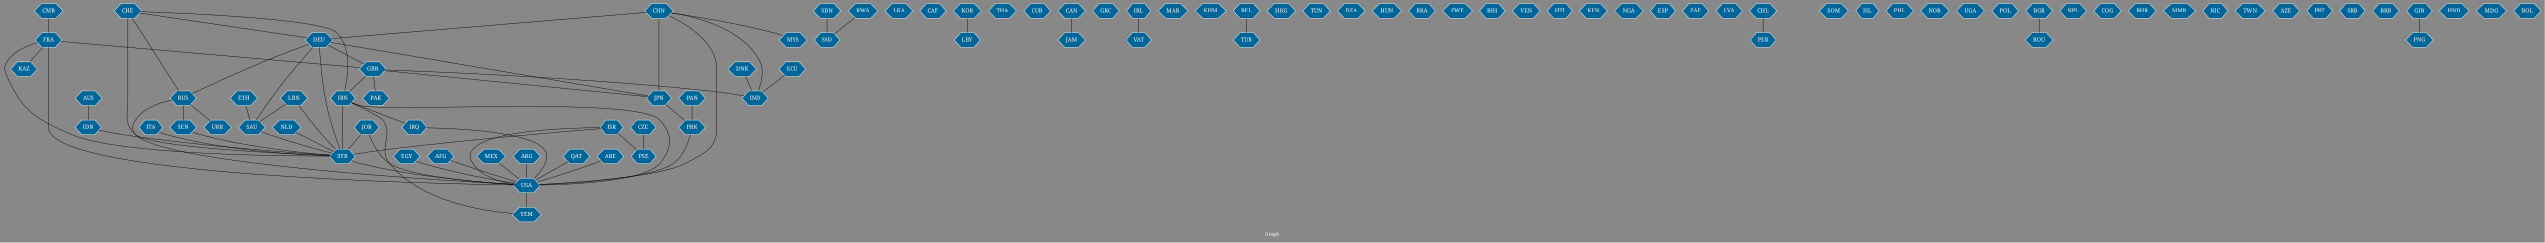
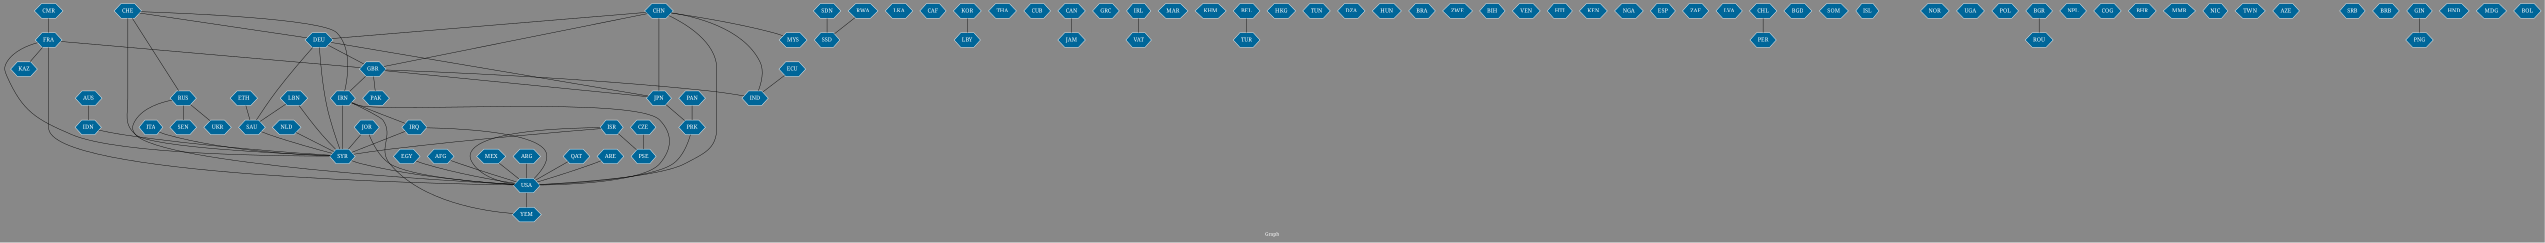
  graph {
    bgcolor="#888888"
    fontcolor=white
    fontname="Noto Serif"
    fontsize=12
    label="Graph"
    node [color=white fillcolor="#006699" fontcolor=white fontname="Noto Serif" shape=hexagon style=filled]
    edge [arrowhead=open color=black fontcolor=white fontname="Noto Serif" fontsize=12 weight=1]
    n1 [label=IRQ]
    n2 [label=SYR]
    n3 [label=USA]
    n4 [label=YEM]
    n5 [label=IRN]
    n6 [label=SSD]
    n7 [label=SDN]
    n8 [label=DEU]
    n9 [label=SAU]
    n10 [label=GBR]
    n11 [label=RUS]
    n12 [label=JPN]
    n13 [label=IND]
    n14 [label=PAK]
    n15 [label=UKR]
    n16 [label=SEN]
    n17 [label=PRK]
    n18 [label=CHN]
    n19 [label=MYS]
    n20 [label=ISR]
    n21 [label=PSE]
    n22 [label=LKA]
    n23 [label=EGY]
    n24 [label=CAF]
    n25 [label=LBY]
    n26 [label=THA]
    n27 [label=LBN]
    n28 [label=CUB]
    n29 [label=CAN]
    n30 [label=JAM]
    n31 [label=AFG]
    n32 [label=GRC]
    n33 [label=CHE]
    n34 [label=FRA]
    n35 [label=KAZ]
    n36 [label=CZE]
    n37 [label=IRL]
    n38 [label=VAT]
    n39 [label=MAR]
    n40 [label=KHM]
    n41 [label=ITA]
    n42 [label=TUR]
    n43 [label=BEL]
    n44 [label=HKG]
    n45 [label=TUN]
    n46 [label=DZA]
    n47 [label=AUS]
    n48 [label=IDN]
    n49 [label=HUN]
    n50 [label=NLD]
    n51 [label=BRA]
    n52 [label=MEX]
    n53 [label=ZWE]
    n54 [label=KOR]
    n55 [label=BIH]
    n56 [label=ARG]
    n57 [label=VEN]
    n58 [label=HTI]
    n59 [label=KEN]
    n60 [label=NGA]
    n61 [label=ESP]
    n62 [label=ZAF]
    n63 [label=LVA]
    n64 [label=CHL]
    n65 [label=PER]
+   n66 [label=BGD]
    n67 [label=SOM]
    n68 [label=ISL]
    n69 [label=RWA]
    n70 [label=ECU]
-   n71 [label=DNK]
-   n72 [label=PHL]
    n73 [label=NOR]
    n74 [label=UGA]
    n75 [label=POL]
    n76 [label=BGR]
    n77 [label=ROU]
    n78 [label=NPL]
    n79 [label=JOR]
    n80 [label=COG]
    n81 [label=CMR]
    n82 [label=BHR]
    n83 [label=MMR]
    n84 [label=NIC]
    n85 [label=TWN]
    n86 [label=PAN]
    n87 [label=AZE]
-   n88 [label=PRT]
    n89 [label=SRB]
    n90 [label=QAT]
    n91 [label=BRB]
    n92 [label=ETH]
    n93 [label=GIN]
    n94 [label=PNG]
    n95 [label=HND]
    n96 [label=ARE]
    n97 [label=MDG]
    n98 [label=BOL]
-   n16 -- n2 [weight=2]
+   n1 -- n2 [weight=2]
    n1 -- n3
    n2 -- n3
    n3 -- n4 [weight=2]
    n5 -- n1
    n5 -- n2 [weight=27]
    n5 -- n3 [weight=4]
    n5 -- n4
    n7 -- n6 [weight=32]
    n8 -- n2 [weight=2]
    n8 -- n9
    n8 -- n10
-   n8 -- n11
    n8 -- n12
    n9 -- n2 [weight=3]
    n10 -- n5
    n10 -- n12
    n10 -- n13 [weight=2]
    n10 -- n14
    n11 -- n3 [weight=2]
    n11 -- n15
    n11 -- n16 [weight=2]
    n12 -- n17
    n17 -- n3
    n18 -- n3 [weight=7]
    n18 -- n8 [weight=2]
+   n18 -- n10
    n18 -- n12 [weight=9]
    n18 -- n13 [weight=3]
    n18 -- n19
    n20 -- n2
    n20 -- n3
    n20 -- n21 [weight=18]
    n23 -- n3
    n27 -- n2 [weight=2]
    n27 -- n9 [weight=2]
    n29 -- n30
    n31 -- n3 [weight=5]
    n33 -- n2 [weight=4]
    n33 -- n5
    n33 -- n8
    n33 -- n11
    n34 -- n2
    n34 -- n3 [weight=2]
    n34 -- n10 [weight=3]
    n34 -- n35
    n36 -- n21 [weight=6]
    n37 -- n38
    n41 -- n2
    n43 -- n42
    n47 -- n48 [weight=2]
    n48 -- n2
    n50 -- n2
    n52 -- n3
    n54 -- n25
    n56 -- n3
    n64 -- n65
    n69 -- n6
    n70 -- n13
-   n71 -- n13 [weight=2]
    n76 -- n77 [weight=2]
    n79 -- n2
    n79 -- n3
    n81 -- n34
    n86 -- n17
    n90 -- n3
    n92 -- n9
    n93 -- n94
    n96 -- n3
  }
